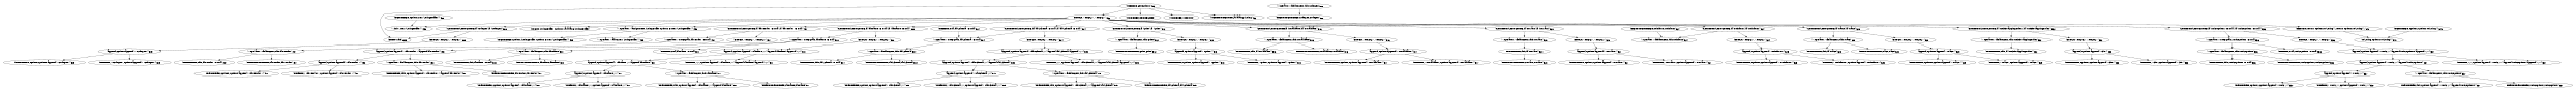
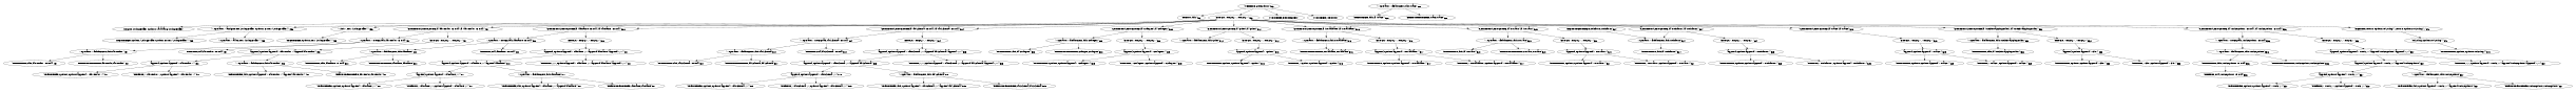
  digraph {
    n1 [label=<(METHOD,getOptions)<SUB>493</SUB>>]
-   n2 [label=<(PARAM,this)<SUB>693</SUB>>]
+   n2 [label=<(PARAM,this)<SUB>493</SUB>>]
    n3 [label=<(BLOCK,&lt;empty&gt;,&lt;empty&gt;)<SUB>493</SUB>>]
    n4 [label=<(MODIFIER,PROTECTED)>]
    n5 [label=<(MODIFIER,VIRTUAL)>]
-   n6 [label=<(METHOD_RETURN,java.lang.String)<SUB>493</SUB>>]
    n7 [label=<(LOCAL,StringBuffer options: java.lang.StringBuffer)>]
    n8 [label=<(&lt;operator&gt;.assignment,StringBuffer options = new StringBuffer())<SUB>495</SUB>>]
    n9 [label=<(&lt;init&gt;,new StringBuffer())<SUB>495</SUB>>]
    n10 [label=<(CONTROL_STRUCTURE,if (dbVendor != null),if (dbVendor != null))<SUB>497</SUB>>]
    n11 [label=<(CONTROL_STRUCTURE,if (dbName != null),if (dbName != null))<SUB>500</SUB>>]
    n12 [label=<(CONTROL_STRUCTURE,if (dbSchema != null),if (dbSchema != null))<SUB>504</SUB>>]
    n13 [label=<(CONTROL_STRUCTURE,if (codegen),if (codegen))<SUB>508</SUB>>]
    n14 [label=<(CONTROL_STRUCTURE,if (quiet),if (quiet))<SUB>512</SUB>>]
    n15 [label=<(CONTROL_STRUCTURE,if (novalidate),if (novalidate))<SUB>516</SUB>>]
    n16 [label=<(CONTROL_STRUCTURE,if (nowarn),if (nowarn))<SUB>520</SUB>>]
    n17 [label=<(CONTROL_STRUCTURE,if (noinform),if (noinform))<SUB>524</SUB>>]
    n18 [label=<(CONTROL_STRUCTURE,if (trace),if (trace))<SUB>528</SUB>>]
    n19 [label=<(CONTROL_STRUCTURE,if (use35MappingRules),if (use35MappingRules))<SUB>532</SUB>>]
    n20 [label=<(CONTROL_STRUCTURE,if (rmicOptions != null),if (rmicOptions != null))<SUB>536</SUB>>]
    n21 [label=<(RETURN,return options.toString();,return options.toString();)<SUB>540</SUB>>]
    n22 [label=<(IDENTIFIER,options,StringBuffer options = new StringBuffer())<SUB>495</SUB>>]
    n23 [label=<(&lt;operator&gt;.alloc,new StringBuffer())<SUB>495</SUB>>]
    n24 [label=<(IDENTIFIER,options,new StringBuffer())<SUB>495</SUB>>]
    n25 [label=<(&lt;operator&gt;.notEquals,dbVendor != null)<SUB>497</SUB>>]
    n26 [label=<(BLOCK,&lt;empty&gt;,&lt;empty&gt;)<SUB>497</SUB>>]
    n27 [label=<(&lt;operator&gt;.notEquals,dbName != null)<SUB>500</SUB>>]
    n28 [label=<(BLOCK,&lt;empty&gt;,&lt;empty&gt;)<SUB>500</SUB>>]
    n29 [label=<(&lt;operator&gt;.notEquals,dbSchema != null)<SUB>504</SUB>>]
    n30 [label=<(BLOCK,&lt;empty&gt;,&lt;empty&gt;)<SUB>504</SUB>>]
    n31 [label=<(&lt;operator&gt;.fieldAccess,this.codegen)<SUB>508</SUB>>]
    n32 [label=<(BLOCK,&lt;empty&gt;,&lt;empty&gt;)<SUB>508</SUB>>]
    n33 [label=<(&lt;operator&gt;.fieldAccess,this.quiet)<SUB>512</SUB>>]
    n34 [label=<(BLOCK,&lt;empty&gt;,&lt;empty&gt;)<SUB>512</SUB>>]
    n35 [label=<(&lt;operator&gt;.fieldAccess,this.novalidate)<SUB>516</SUB>>]
    n36 [label=<(BLOCK,&lt;empty&gt;,&lt;empty&gt;)<SUB>516</SUB>>]
    n37 [label=<(&lt;operator&gt;.fieldAccess,this.nowarn)<SUB>520</SUB>>]
    n38 [label=<(BLOCK,&lt;empty&gt;,&lt;empty&gt;)<SUB>520</SUB>>]
    n39 [label=<(&lt;operator&gt;.fieldAccess,this.noinform)<SUB>524</SUB>>]
    n40 [label=<(BLOCK,&lt;empty&gt;,&lt;empty&gt;)<SUB>524</SUB>>]
    n41 [label=<(&lt;operator&gt;.fieldAccess,this.trace)<SUB>528</SUB>>]
    n42 [label=<(BLOCK,&lt;empty&gt;,&lt;empty&gt;)<SUB>528</SUB>>]
    n43 [label=<(&lt;operator&gt;.fieldAccess,this.use35MappingRules)<SUB>532</SUB>>]
    n44 [label=<(BLOCK,&lt;empty&gt;,&lt;empty&gt;)<SUB>532</SUB>>]
    n45 [label=<(&lt;operator&gt;.notEquals,rmicOptions != null)<SUB>536</SUB>>]
    n46 [label=<(BLOCK,&lt;empty&gt;,&lt;empty&gt;)<SUB>536</SUB>>]
    n47 [label=<(toString,options.toString())<SUB>540</SUB>>]
    n48 [label=<(&lt;operator&gt;.fieldAccess,this.dbVendor)<SUB>497</SUB>>]
+   n49 [label=<(LITERAL,null,dbVendor != null)<SUB>497</SUB>>]
    n50 [label=<(append,options.append(&quot; -dbvendor &quot;).append(dbVendor))<SUB>498</SUB>>]
    n51 [label=<(IDENTIFIER,this,dbVendor != null)<SUB>497</SUB>>]
    n52 [label=<(FIELD_IDENTIFIER,dbVendor,dbVendor)<SUB>497</SUB>>]
    n53 [label=<(append,options.append(&quot; -dbvendor &quot;))<SUB>498</SUB>>]
    n54 [label=<(&lt;operator&gt;.fieldAccess,this.dbVendor)<SUB>498</SUB>>]
    n55 [label=<(IDENTIFIER,options,options.append(&quot; -dbvendor &quot;))<SUB>498</SUB>>]
    n56 [label=<(LITERAL,&quot; -dbvendor &quot;,options.append(&quot; -dbvendor &quot;))<SUB>498</SUB>>]
    n57 [label=<(IDENTIFIER,this,options.append(&quot; -dbvendor &quot;).append(dbVendor))<SUB>498</SUB>>]
    n58 [label=<(FIELD_IDENTIFIER,dbVendor,dbVendor)<SUB>498</SUB>>]
    n59 [label=<(&lt;operator&gt;.fieldAccess,this.dbName)<SUB>500</SUB>>]
    n60 [label=<(LITERAL,null,dbName != null)<SUB>500</SUB>>]
    n61 [label=<(append,options.append(&quot; -dbname \&quot;&quot;).append(dbName).append(&quot;\&quot;&quot;))<SUB>501</SUB>>]
    n62 [label=<(IDENTIFIER,this,dbName != null)<SUB>500</SUB>>]
    n63 [label=<(FIELD_IDENTIFIER,dbName,dbName)<SUB>500</SUB>>]
    n64 [label=<(append,options.append(&quot; -dbname \&quot;&quot;).append(dbName))<SUB>501</SUB>>]
    n65 [label=<(LITERAL,&quot;\&quot;&quot;,options.append(&quot; -dbname \&quot;&quot;).append(dbName).append(&quot;\&quot;&quot;))<SUB>501</SUB>>]
    n66 [label=<(append,options.append(&quot; -dbname \&quot;&quot;))<SUB>501</SUB>>]
    n67 [label=<(&lt;operator&gt;.fieldAccess,this.dbName)<SUB>501</SUB>>]
    n68 [label=<(IDENTIFIER,options,options.append(&quot; -dbname \&quot;&quot;))<SUB>501</SUB>>]
    n69 [label=<(LITERAL,&quot; -dbname \&quot;&quot;,options.append(&quot; -dbname \&quot;&quot;))<SUB>501</SUB>>]
    n70 [label=<(IDENTIFIER,this,options.append(&quot; -dbname \&quot;&quot;).append(dbName))<SUB>501</SUB>>]
    n71 [label=<(FIELD_IDENTIFIER,dbName,dbName)<SUB>501</SUB>>]
    n72 [label=<(&lt;operator&gt;.fieldAccess,this.dbSchema)<SUB>504</SUB>>]
    n73 [label=<(LITERAL,null,dbSchema != null)<SUB>504</SUB>>]
    n74 [label=<(append,options.append(&quot; -dbschema \&quot;&quot;).append(dbSchema).append(&quot;\&quot;&quot;))<SUB>505</SUB>>]
    n75 [label=<(IDENTIFIER,this,dbSchema != null)<SUB>504</SUB>>]
    n76 [label=<(FIELD_IDENTIFIER,dbSchema,dbSchema)<SUB>504</SUB>>]
    n77 [label=<(append,options.append(&quot; -dbschema \&quot;&quot;).append(dbSchema))<SUB>505</SUB>>]
    n78 [label=<(LITERAL,&quot;\&quot;&quot;,options.append(&quot; -dbschema \&quot;&quot;).append(dbSchema).append(&quot;\&quot;&quot;))<SUB>505</SUB>>]
    n79 [label=<(append,options.append(&quot; -dbschema \&quot;&quot;))<SUB>505</SUB>>]
    n80 [label=<(&lt;operator&gt;.fieldAccess,this.dbSchema)<SUB>505</SUB>>]
    n81 [label=<(IDENTIFIER,options,options.append(&quot; -dbschema \&quot;&quot;))<SUB>505</SUB>>]
    n82 [label=<(LITERAL,&quot; -dbschema \&quot;&quot;,options.append(&quot; -dbschema \&quot;&quot;))<SUB>505</SUB>>]
    n83 [label=<(IDENTIFIER,this,options.append(&quot; -dbschema \&quot;&quot;).append(dbSchema))<SUB>505</SUB>>]
    n84 [label=<(FIELD_IDENTIFIER,dbSchema,dbSchema)<SUB>505</SUB>>]
+   n85 [label=<(IDENTIFIER,this,if (codegen))<SUB>508</SUB>>]
    n86 [label=<(FIELD_IDENTIFIER,codegen,codegen)<SUB>508</SUB>>]
    n87 [label=<(append,options.append(&quot; -codegen&quot;))<SUB>509</SUB>>]
    n88 [label=<(IDENTIFIER,options,options.append(&quot; -codegen&quot;))<SUB>509</SUB>>]
    n89 [label=<(LITERAL,&quot; -codegen&quot;,options.append(&quot; -codegen&quot;))<SUB>509</SUB>>]
-   n90 [label=<(FIELD_IDENTIFIER,quiet,quiet)<SUB>512</SUB>>]
    n91 [label=<(append,options.append(&quot; -quiet&quot;))<SUB>513</SUB>>]
    n92 [label=<(IDENTIFIER,options,options.append(&quot; -quiet&quot;))<SUB>513</SUB>>]
    n93 [label=<(LITERAL,&quot; -quiet&quot;,options.append(&quot; -quiet&quot;))<SUB>513</SUB>>]
-   n94 [label=<(IDENTIFIER,this,if (novalidate))<SUB>516</SUB>>]
    n95 [label=<(FIELD_IDENTIFIER,novalidate,novalidate)<SUB>516</SUB>>]
    n96 [label=<(append,options.append(&quot; -novalidate&quot;))<SUB>517</SUB>>]
    n97 [label=<(IDENTIFIER,options,options.append(&quot; -novalidate&quot;))<SUB>517</SUB>>]
    n98 [label=<(LITERAL,&quot; -novalidate&quot;,options.append(&quot; -novalidate&quot;))<SUB>517</SUB>>]
    n99 [label=<(IDENTIFIER,this,if (nowarn))<SUB>520</SUB>>]
    n100 [label=<(FIELD_IDENTIFIER,nowarn,nowarn)<SUB>520</SUB>>]
    n101 [label=<(append,options.append(&quot; -nowarn&quot;))<SUB>521</SUB>>]
    n102 [label=<(IDENTIFIER,options,options.append(&quot; -nowarn&quot;))<SUB>521</SUB>>]
    n103 [label=<(LITERAL,&quot; -nowarn&quot;,options.append(&quot; -nowarn&quot;))<SUB>521</SUB>>]
+   n104 [label=<(IDENTIFIER,this,if (noinform))<SUB>524</SUB>>]
    n105 [label=<(append,options.append(&quot; -noinform&quot;))<SUB>525</SUB>>]
    n106 [label=<(FIELD_IDENTIFIER,noinform,noinform)<SUB>524</SUB>>]
    n107 [label=<(IDENTIFIER,options,options.append(&quot; -noinform&quot;))<SUB>525</SUB>>]
    n108 [label=<(LITERAL,&quot; -noinform&quot;,options.append(&quot; -noinform&quot;))<SUB>525</SUB>>]
    n109 [label=<(IDENTIFIER,this,if (trace))<SUB>528</SUB>>]
    n110 [label=<(FIELD_IDENTIFIER,trace,trace)<SUB>528</SUB>>]
    n111 [label=<(append,options.append(&quot; -trace&quot;))<SUB>529</SUB>>]
    n112 [label=<(IDENTIFIER,options,options.append(&quot; -trace&quot;))<SUB>529</SUB>>]
    n113 [label=<(LITERAL,&quot; -trace&quot;,options.append(&quot; -trace&quot;))<SUB>529</SUB>>]
    n114 [label=<(IDENTIFIER,this,if (use35MappingRules))<SUB>532</SUB>>]
    n115 [label=<(append,options.append(&quot; -35&quot;))<SUB>533</SUB>>]
    n116 [label=<(IDENTIFIER,options,options.append(&quot; -35&quot;))<SUB>533</SUB>>]
    n117 [label=<(LITERAL,&quot; -35&quot;,options.append(&quot; -35&quot;))<SUB>533</SUB>>]
    n118 [label=<(&lt;operator&gt;.fieldAccess,this.rmicOptions)<SUB>536</SUB>>]
    n119 [label=<(LITERAL,null,rmicOptions != null)<SUB>536</SUB>>]
    n120 [label=<(append,options.append(&quot; -rmic \&quot;&quot;).append(rmicOptions).append(&quot;\&quot;&quot;))<SUB>537</SUB>>]
    n121 [label=<(IDENTIFIER,this,rmicOptions != null)<SUB>536</SUB>>]
    n122 [label=<(FIELD_IDENTIFIER,rmicOptions,rmicOptions)<SUB>536</SUB>>]
    n123 [label=<(append,options.append(&quot; -rmic \&quot;&quot;).append(rmicOptions))<SUB>537</SUB>>]
    n124 [label=<(LITERAL,&quot;\&quot;&quot;,options.append(&quot; -rmic \&quot;&quot;).append(rmicOptions).append(&quot;\&quot;&quot;))<SUB>537</SUB>>]
    n125 [label=<(append,options.append(&quot; -rmic \&quot;&quot;))<SUB>537</SUB>>]
    n126 [label=<(&lt;operator&gt;.fieldAccess,this.rmicOptions)<SUB>537</SUB>>]
    n127 [label=<(IDENTIFIER,options,options.append(&quot; -rmic \&quot;&quot;))<SUB>537</SUB>>]
    n128 [label=<(LITERAL,&quot; -rmic \&quot;&quot;,options.append(&quot; -rmic \&quot;&quot;))<SUB>537</SUB>>]
    n129 [label=<(IDENTIFIER,this,options.append(&quot; -rmic \&quot;&quot;).append(rmicOptions))<SUB>537</SUB>>]
    n130 [label=<(FIELD_IDENTIFIER,rmicOptions,rmicOptions)<SUB>537</SUB>>]
    n131 [label=<(IDENTIFIER,options,options.toString())<SUB>540</SUB>>]
    n1 -> n2
    n1 -> n3
    n1 -> n4
    n1 -> n5
-   n1 -> n6
    n3 -> n7
    n3 -> n8
    n3 -> n9
    n3 -> n10
    n3 -> n11
    n3 -> n12
    n3 -> n13
    n3 -> n14
    n3 -> n15
    n3 -> n16
    n3 -> n17
    n3 -> n18
    n3 -> n19
    n3 -> n20
    n3 -> n21
    n8 -> n22
    n8 -> n23
-   n24 -> n9
+   n9 -> n24
    n10 -> n25
    n10 -> n26
    n11 -> n27
    n11 -> n28
    n12 -> n29
    n12 -> n30
-   n13 -> n2
+   n13 -> n31
    n13 -> n32
    n14 -> n33
    n14 -> n34
    n15 -> n35
    n15 -> n36
    n16 -> n37
    n16 -> n38
    n17 -> n39
    n17 -> n40
-   n18 -> n41
    n18 -> n42
    n19 -> n43
    n19 -> n44
    n20 -> n45
    n20 -> n46
    n21 -> n47
    n25 -> n48
+   n25 -> n49
    n26 -> n50
    n27 -> n59
    n27 -> n60
    n28 -> n61
    n29 -> n72
-   n73 -> n29
+   n29 -> n73
    n30 -> n74
+   n31 -> n85
    n31 -> n86
    n32 -> n87
-   n33 -> n90
    n34 -> n91
-   n35 -> n94
    n35 -> n95
    n36 -> n96
    n37 -> n99
-   n99 -> n100
+   n37 -> n100
    n38 -> n101
+   n39 -> n104
    n40 -> n105
    n41 -> n109
    n41 -> n110
    n42 -> n111
    n43 -> n114
    n44 -> n115
    n45 -> n118
-   n45 -> n119
+   n121 -> n119
    n46 -> n120
-   n131 -> n47
+   n47 -> n131
    n48 -> n51
    n48 -> n52
    n50 -> n53
    n50 -> n54
    n53 -> n55
    n53 -> n56
    n54 -> n57
    n54 -> n58
    n59 -> n62
    n59 -> n63
    n61 -> n64
    n61 -> n65
    n64 -> n66
    n64 -> n67
    n66 -> n68
    n66 -> n69
    n67 -> n70
    n67 -> n71
    n72 -> n75
    n72 -> n76
    n74 -> n77
    n74 -> n78
    n77 -> n79
    n77 -> n80
    n79 -> n81
    n79 -> n82
    n80 -> n83
    n80 -> n84
    n87 -> n88
    n87 -> n89
    n91 -> n92
    n91 -> n93
    n96 -> n97
    n96 -> n98
    n101 -> n102
    n101 -> n103
    n105 -> n107
    n105 -> n108
    n106 -> n39
    n111 -> n112
    n111 -> n113
    n115 -> n116
    n115 -> n117
    n118 -> n121
    n118 -> n122
    n120 -> n123
    n120 -> n124
    n123 -> n125
    n123 -> n126
    n125 -> n127
    n125 -> n128
    n126 -> n129
    n126 -> n130
  }
